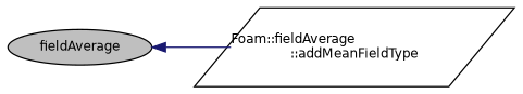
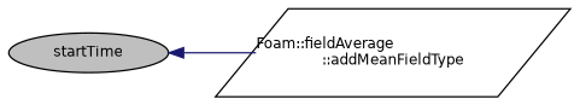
  digraph {
    rankdir=LR
    node [color=black fontname=Helvetica fontsize=10]
-   n1 [fillcolor=grey75 fontcolor=black height=0.2 label=fieldAverage shape=ellipse style=filled width=0.4]
+   n1 [fillcolor=grey75 fontcolor=black height=0.2 label=startTime shape=ellipse style=filled width=0.4]
    n2 [height=0.2 label="Foam::fieldAverage\l::addMeanFieldType" shape=parallelogram width=0.4]
    n1 -> n2 [color=midnightblue dir=back fontname=Helvetica fontsize=10 labelfontname=Helvetica labelfontsize=10 style=solid]
  }
